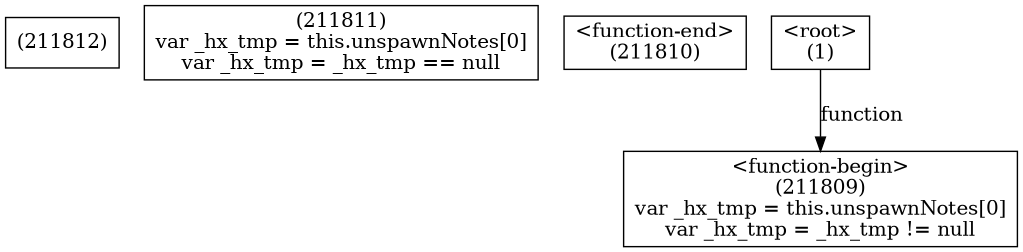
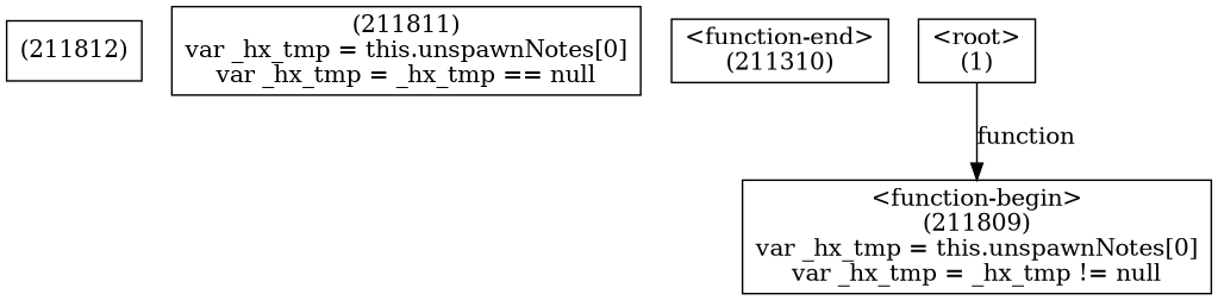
  digraph {
    node [shape=box]
    n1 [label="(211812)"]
    n2 [label="(211811)\nvar _hx_tmp = this.unspawnNotes[0]\nvar _hx_tmp = _hx_tmp == null"]
-   n3 [label="<function-end>\n(211810)"]
+   n3 [label="<function-end>\n(211310)"]
    n4 [label="<function-begin>\n(211809)\nvar _hx_tmp = this.unspawnNotes[0]\nvar _hx_tmp = _hx_tmp != null"]
    n5 [label="<root>\n(1)"]
    n5 -> n4 [label=function]
  }
